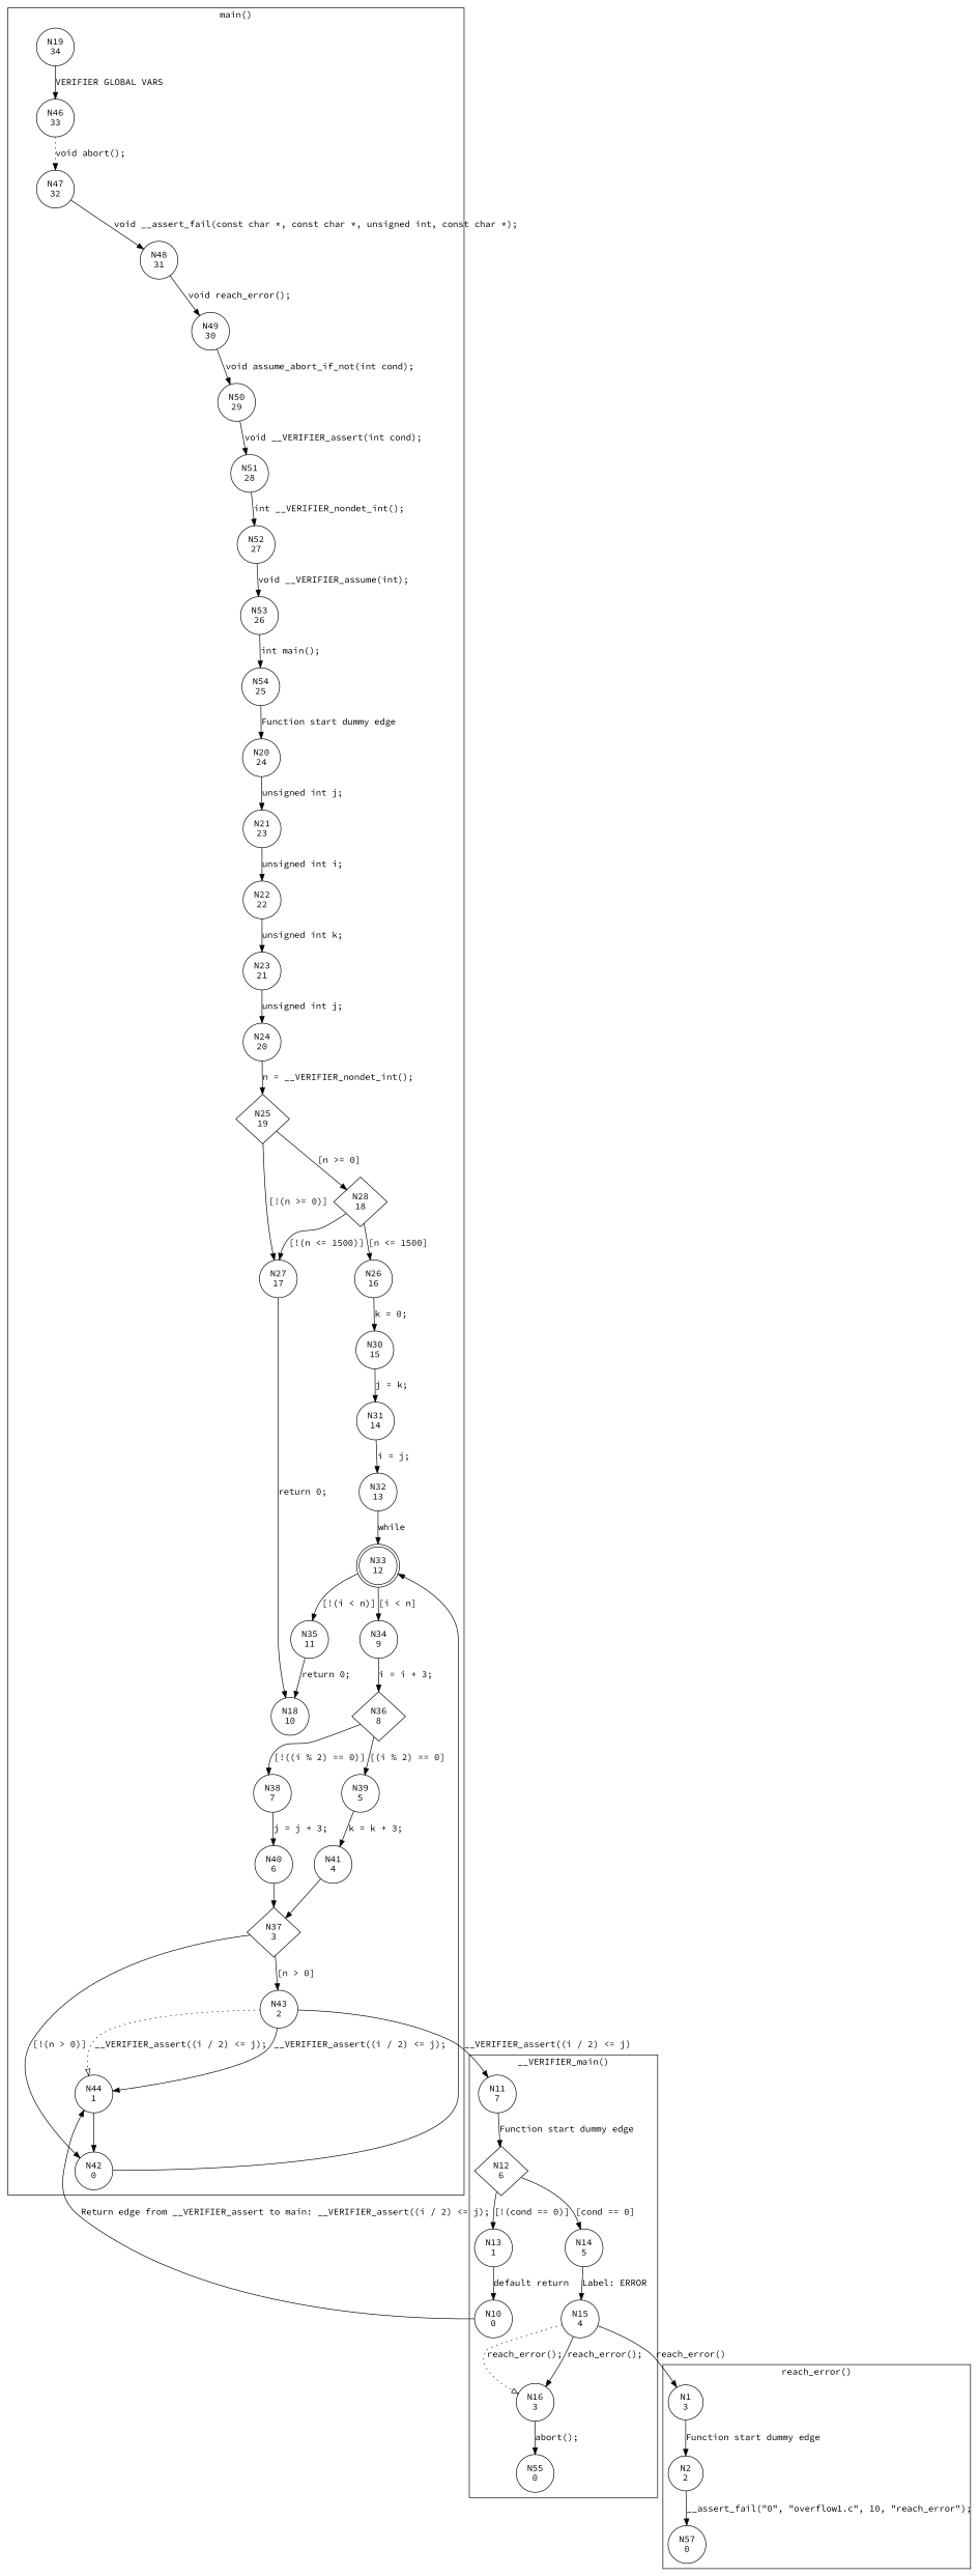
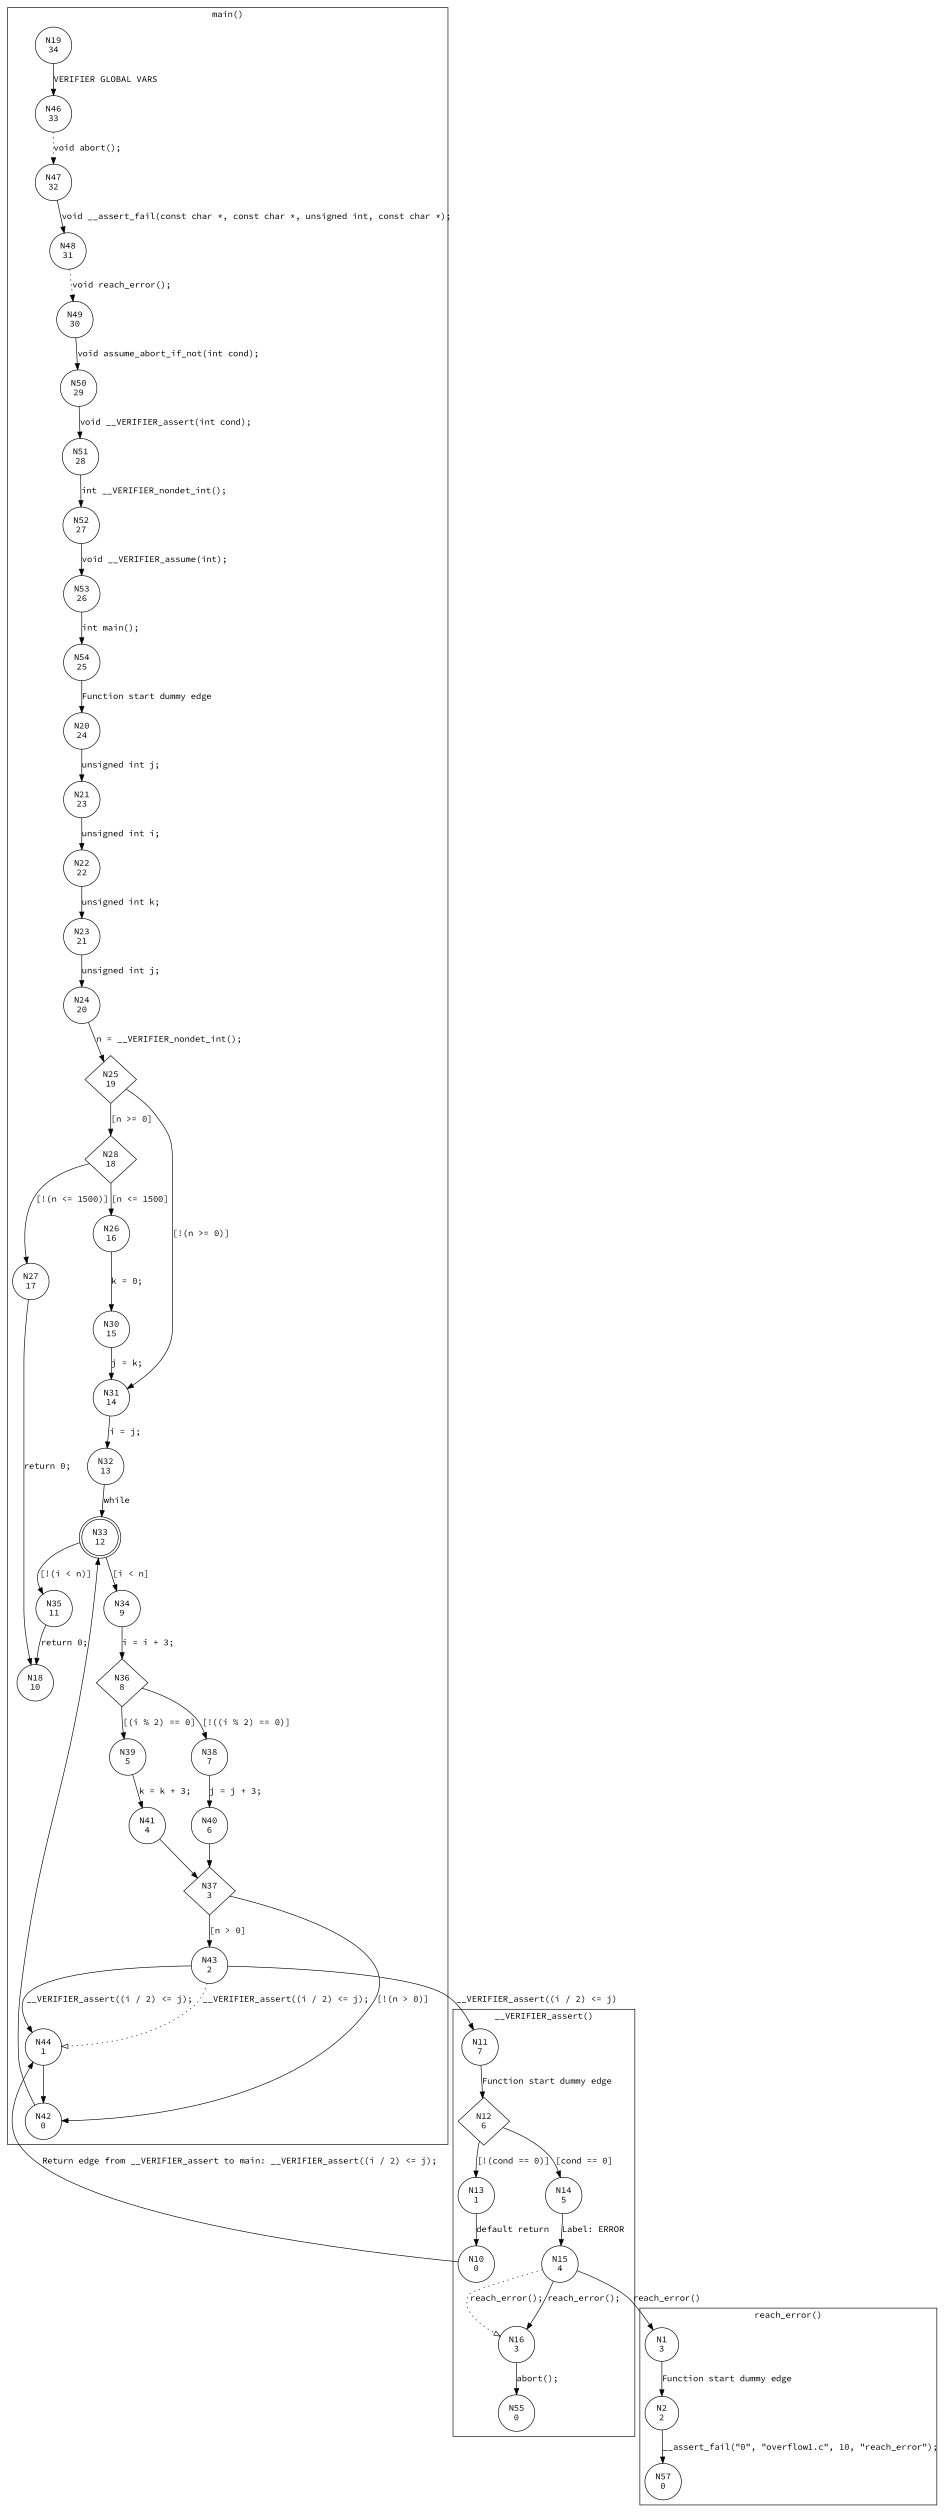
  digraph {
    fontname="Source Code Pro"
    node [fontname="Source Code Pro" shape=circle]
    edge [fontname="Source Code Pro"]
    n1 [label="N11\n7"]
    n2 [label="N12\n6" shape=diamond]
    n3 [label="N13\n1"]
    n4 [label="N14\n5"]
    n5 [label="N10\n0"]
    n6 [label="N15\n4"]
    n7 [label="N16\n3"]
    n8 [label="N55\n0"]
    n9 [label="N19\n34"]
    n10 [label="N46\n33"]
    n11 [label="N47\n32"]
    n12 [label="N48\n31"]
    n13 [label="N49\n30"]
    n14 [label="N50\n29"]
    n15 [label="N51\n28"]
    n16 [label="N52\n27"]
    n17 [label="N53\n26"]
    n18 [label="N54\n25"]
    n19 [label="N20\n24"]
    n20 [label="N21\n23"]
    n21 [label="N22\n22"]
    n22 [label="N23\n21"]
    n23 [label="N24\n20"]
    n24 [label="N25\n19" shape=diamond]
    n25 [label="N27\n17"]
    n26 [label="N28\n18" shape=diamond]
    n27 [label="N18\n10"]
    n28 [label="N26\n16"]
    n29 [label="N30\n15"]
    n30 [label="N31\n14"]
    n31 [label="N32\n13"]
    n32 [label="N33\n12" shape=doublecircle]
    n33 [label="N35\n11"]
    n34 [label="N34\n9"]
    n35 [label="N36\n8" shape=diamond]
    n36 [label="N38\n7"]
    n37 [label="N39\n5"]
    n38 [label="N40\n6"]
    n39 [label="N37\n3" shape=diamond]
    n40 [label="N42\n0"]
    n41 [label="N43\n2"]
    n42 [label="N44\n1"]
    n43 [label="N41\n4"]
    n44 [label="N1\n3"]
    n45 [label="N2\n2"]
    n46 [label="N57\n0"]
    subgraph cluster_1 {
-     label="__VERIFIER_main()"
+     label="__VERIFIER_assert()"
      n1
      n2
      n3
      n4
      n5
      n6
      n7
      n8
    }
    subgraph cluster_2 {
      label="assume_abort_if_not()"
    }
    subgraph cluster_3 {
      label="main()"
      n9
      n10
      n11
      n12
      n13
      n14
      n15
      n16
      n17
      n18
      n19
      n20
      n21
      n22
      n23
      n24
      n25
      n26
      n27
      n28
      n29
      n30
      n31
      n32
      n33
      n34
      n35
      n36
      n37
      n38
      n39
      n40
      n41
      n42
      n43
    }
    subgraph cluster_4 {
      label="reach_error()"
      n44
      n45
      n46
    }
    n1 -> n2 [label="Function start dummy edge"]
    n2 -> n3 [label="[!(cond == 0)]"]
    n2 -> n4 [label="[cond == 0]"]
    n3 -> n5 [label="default return"]
    n4 -> n6 [label="Label: ERROR"]
    n5 -> n42 [label="Return edge from __VERIFIER_assert to main: __VERIFIER_assert((i / 2) <= j);"]
    n6 -> n7 [arrowhead=empty label="reach_error();" style=dotted]
    n6 -> n7 [label="reach_error();"]
    n6 -> n44 [label="reach_error()"]
    n7 -> n8 [label="abort();"]
    n9 -> n10 [label="VERIFIER GLOBAL VARS"]
    n10 -> n11 [label="void abort();" style=dotted]
    n11 -> n12 [label="void __assert_fail(const char *, const char *, unsigned int, const char *);"]
-   n12 -> n13 [label="void reach_error();"]
+   n12 -> n13 [label="void reach_error();" style=dotted]
    n13 -> n14 [label="void assume_abort_if_not(int cond);"]
    n14 -> n15 [label="void __VERIFIER_assert(int cond);"]
    n15 -> n16 [label="int __VERIFIER_nondet_int();"]
    n16 -> n17 [label="void __VERIFIER_assume(int);"]
    n17 -> n18 [label="int main();"]
    n18 -> n19 [label="Function start dummy edge"]
    n19 -> n20 [label="unsigned int j;"]
    n20 -> n21 [label="unsigned int i;"]
    n21 -> n22 [label="unsigned int k;"]
    n22 -> n23 [label="unsigned int j;"]
    n23 -> n24 [label="n = __VERIFIER_nondet_int();"]
-   n24 -> n25 [label="[!(n >= 0)]"]
+   n24 -> n30 [label="[!(n >= 0)]"]
    n24 -> n26 [label="[n >= 0]"]
    n25 -> n27 [label="return 0;"]
    n26 -> n25 [label="[!(n <= 1500)]"]
    n26 -> n28 [label="[n <= 1500]"]
    n28 -> n29 [label="k = 0;"]
    n29 -> n30 [label="j = k;"]
    n30 -> n31 [label="i = j;"]
    n31 -> n32 [label=while]
    n32 -> n33 [label="[!(i < n)]"]
    n32 -> n34 [label="[i < n]"]
    n33 -> n27 [label="return 0;"]
    n34 -> n35 [label="i = i + 3;"]
    n35 -> n36 [label="[!((i % 2) == 0)]"]
    n35 -> n37 [label="[(i % 2) == 0]"]
    n36 -> n38 [label="j = j + 3;"]
    n37 -> n43 [label="k = k + 3;"]
    n38 -> n39
    n39 -> n40 [label="[!(n > 0)]"]
    n39 -> n41 [label="[n > 0]"]
    n40 -> n32
    n41 -> n1 [label="__VERIFIER_assert((i / 2) <= j)"]
    n41 -> n42 [arrowhead=empty label="__VERIFIER_assert((i / 2) <= j);" style=dotted]
    n41 -> n42 [label="__VERIFIER_assert((i / 2) <= j);"]
    n42 -> n40
    n43 -> n39
    n44 -> n45 [label="Function start dummy edge"]
    n45 -> n46 [label="__assert_fail(\"0\", \"overflow1.c\", 10, \"reach_error\");"]
  }
